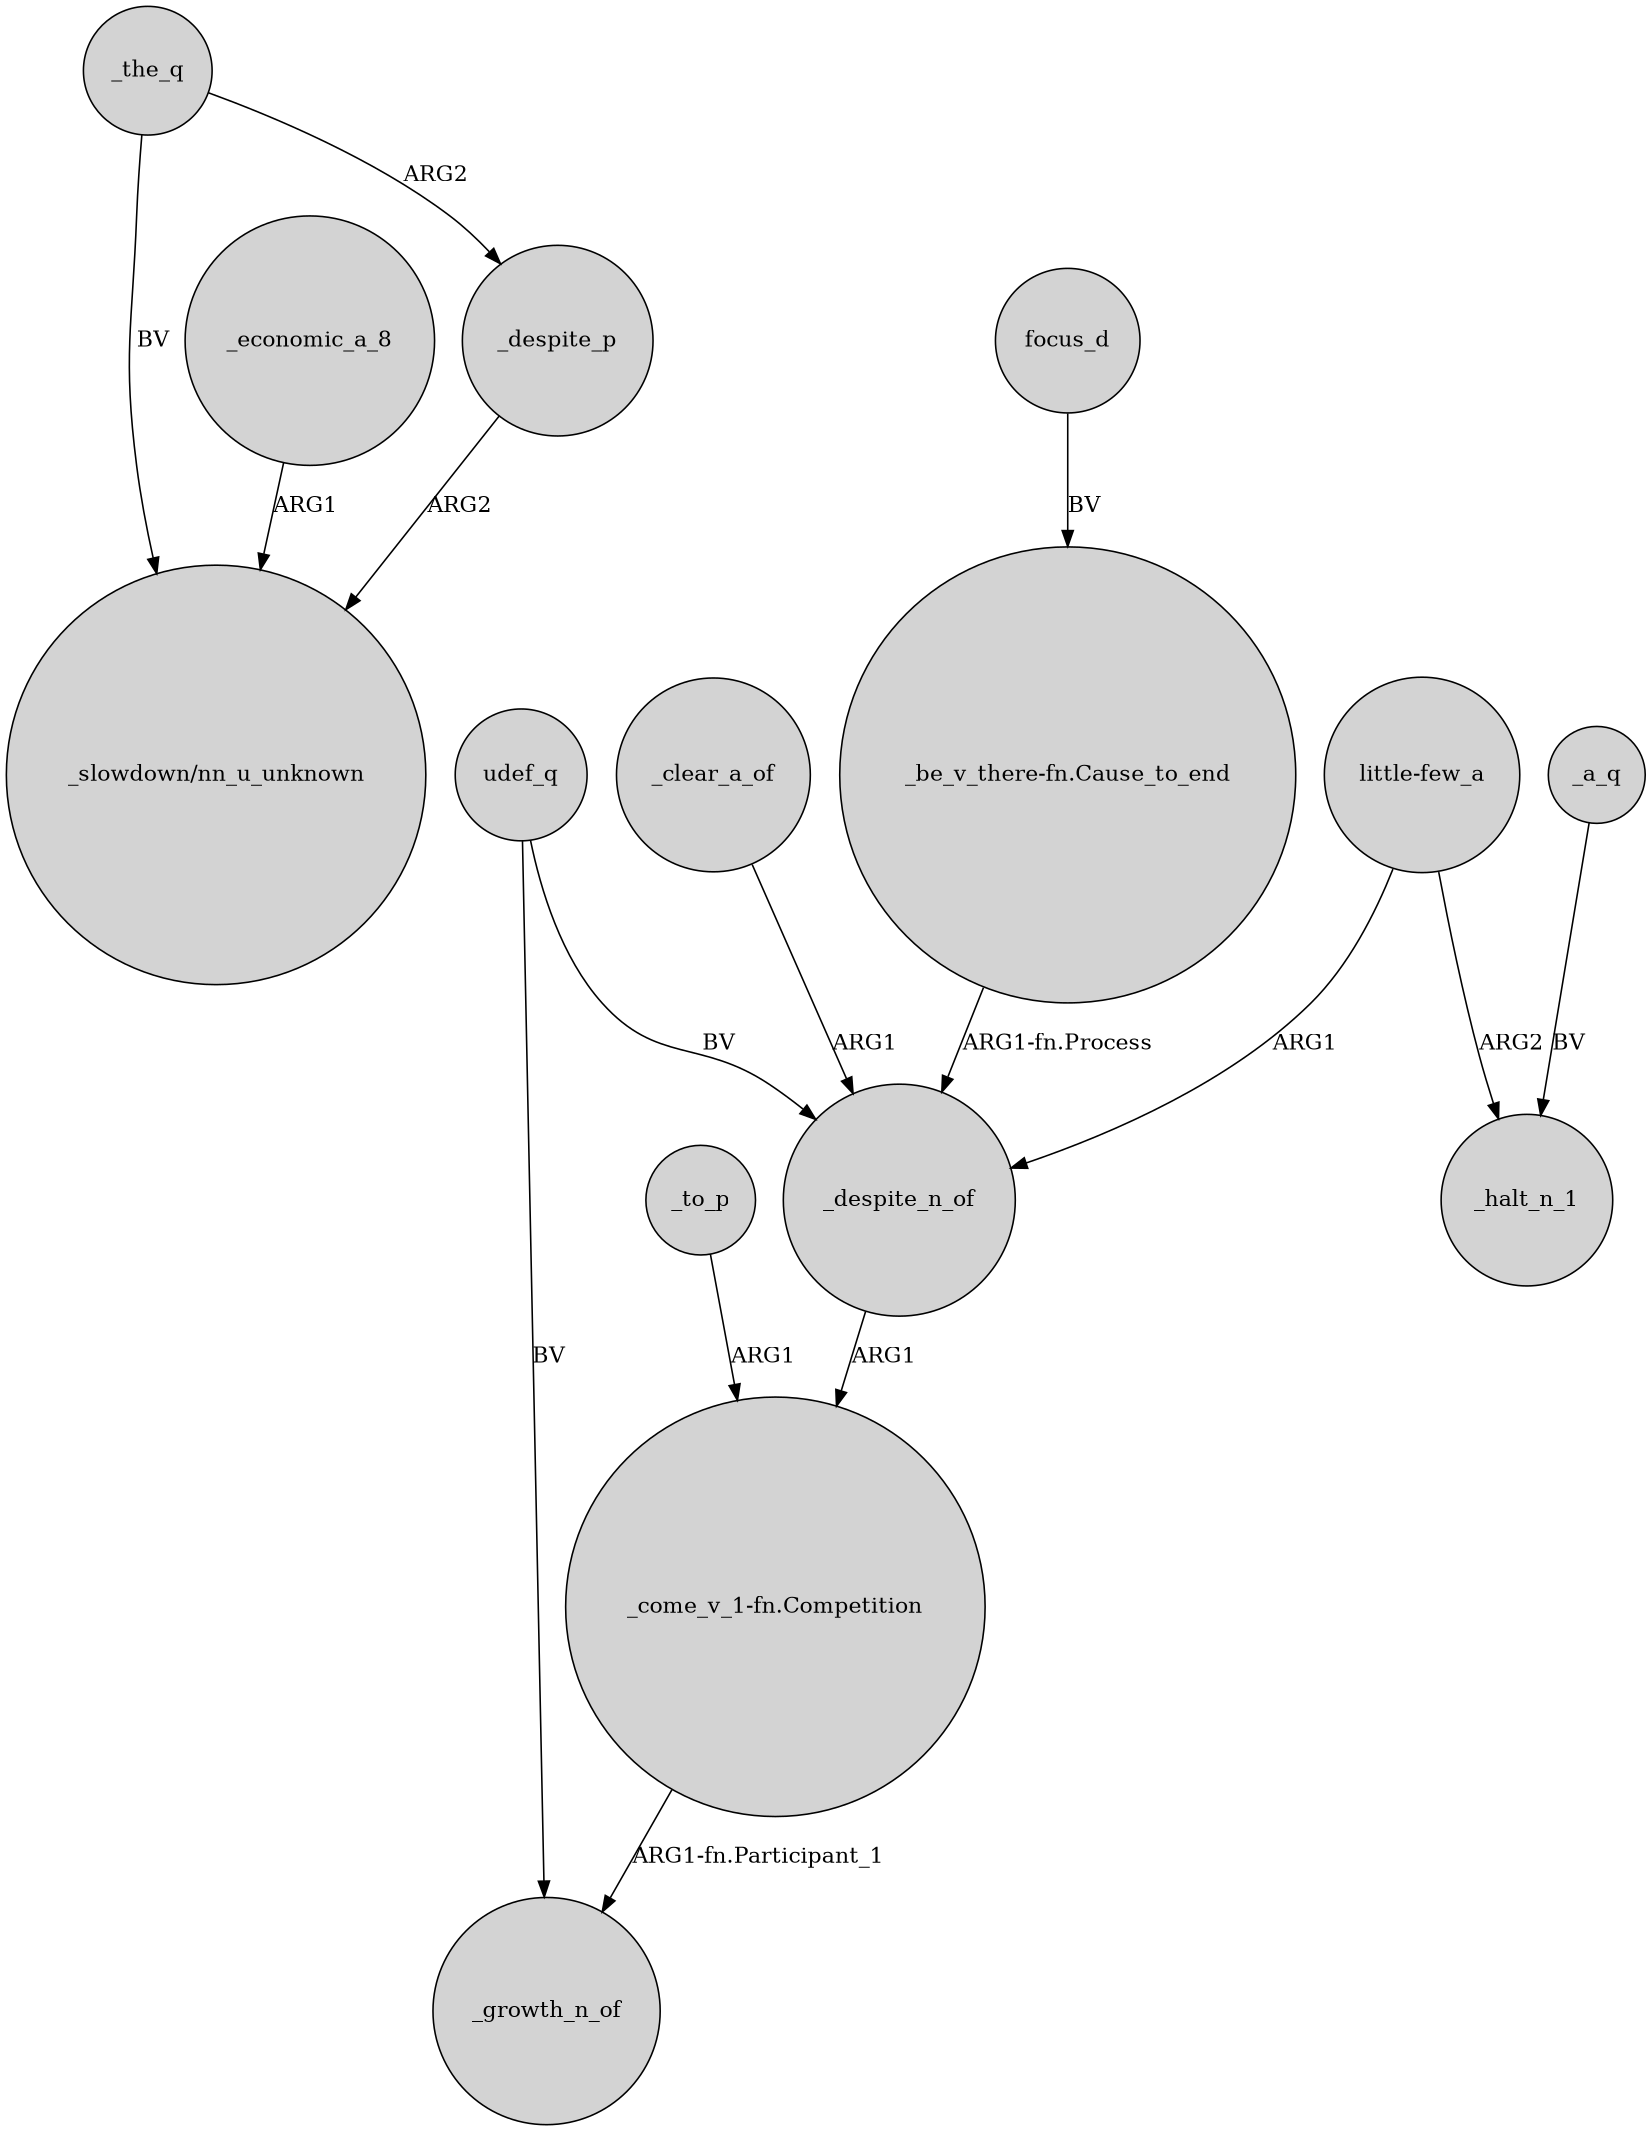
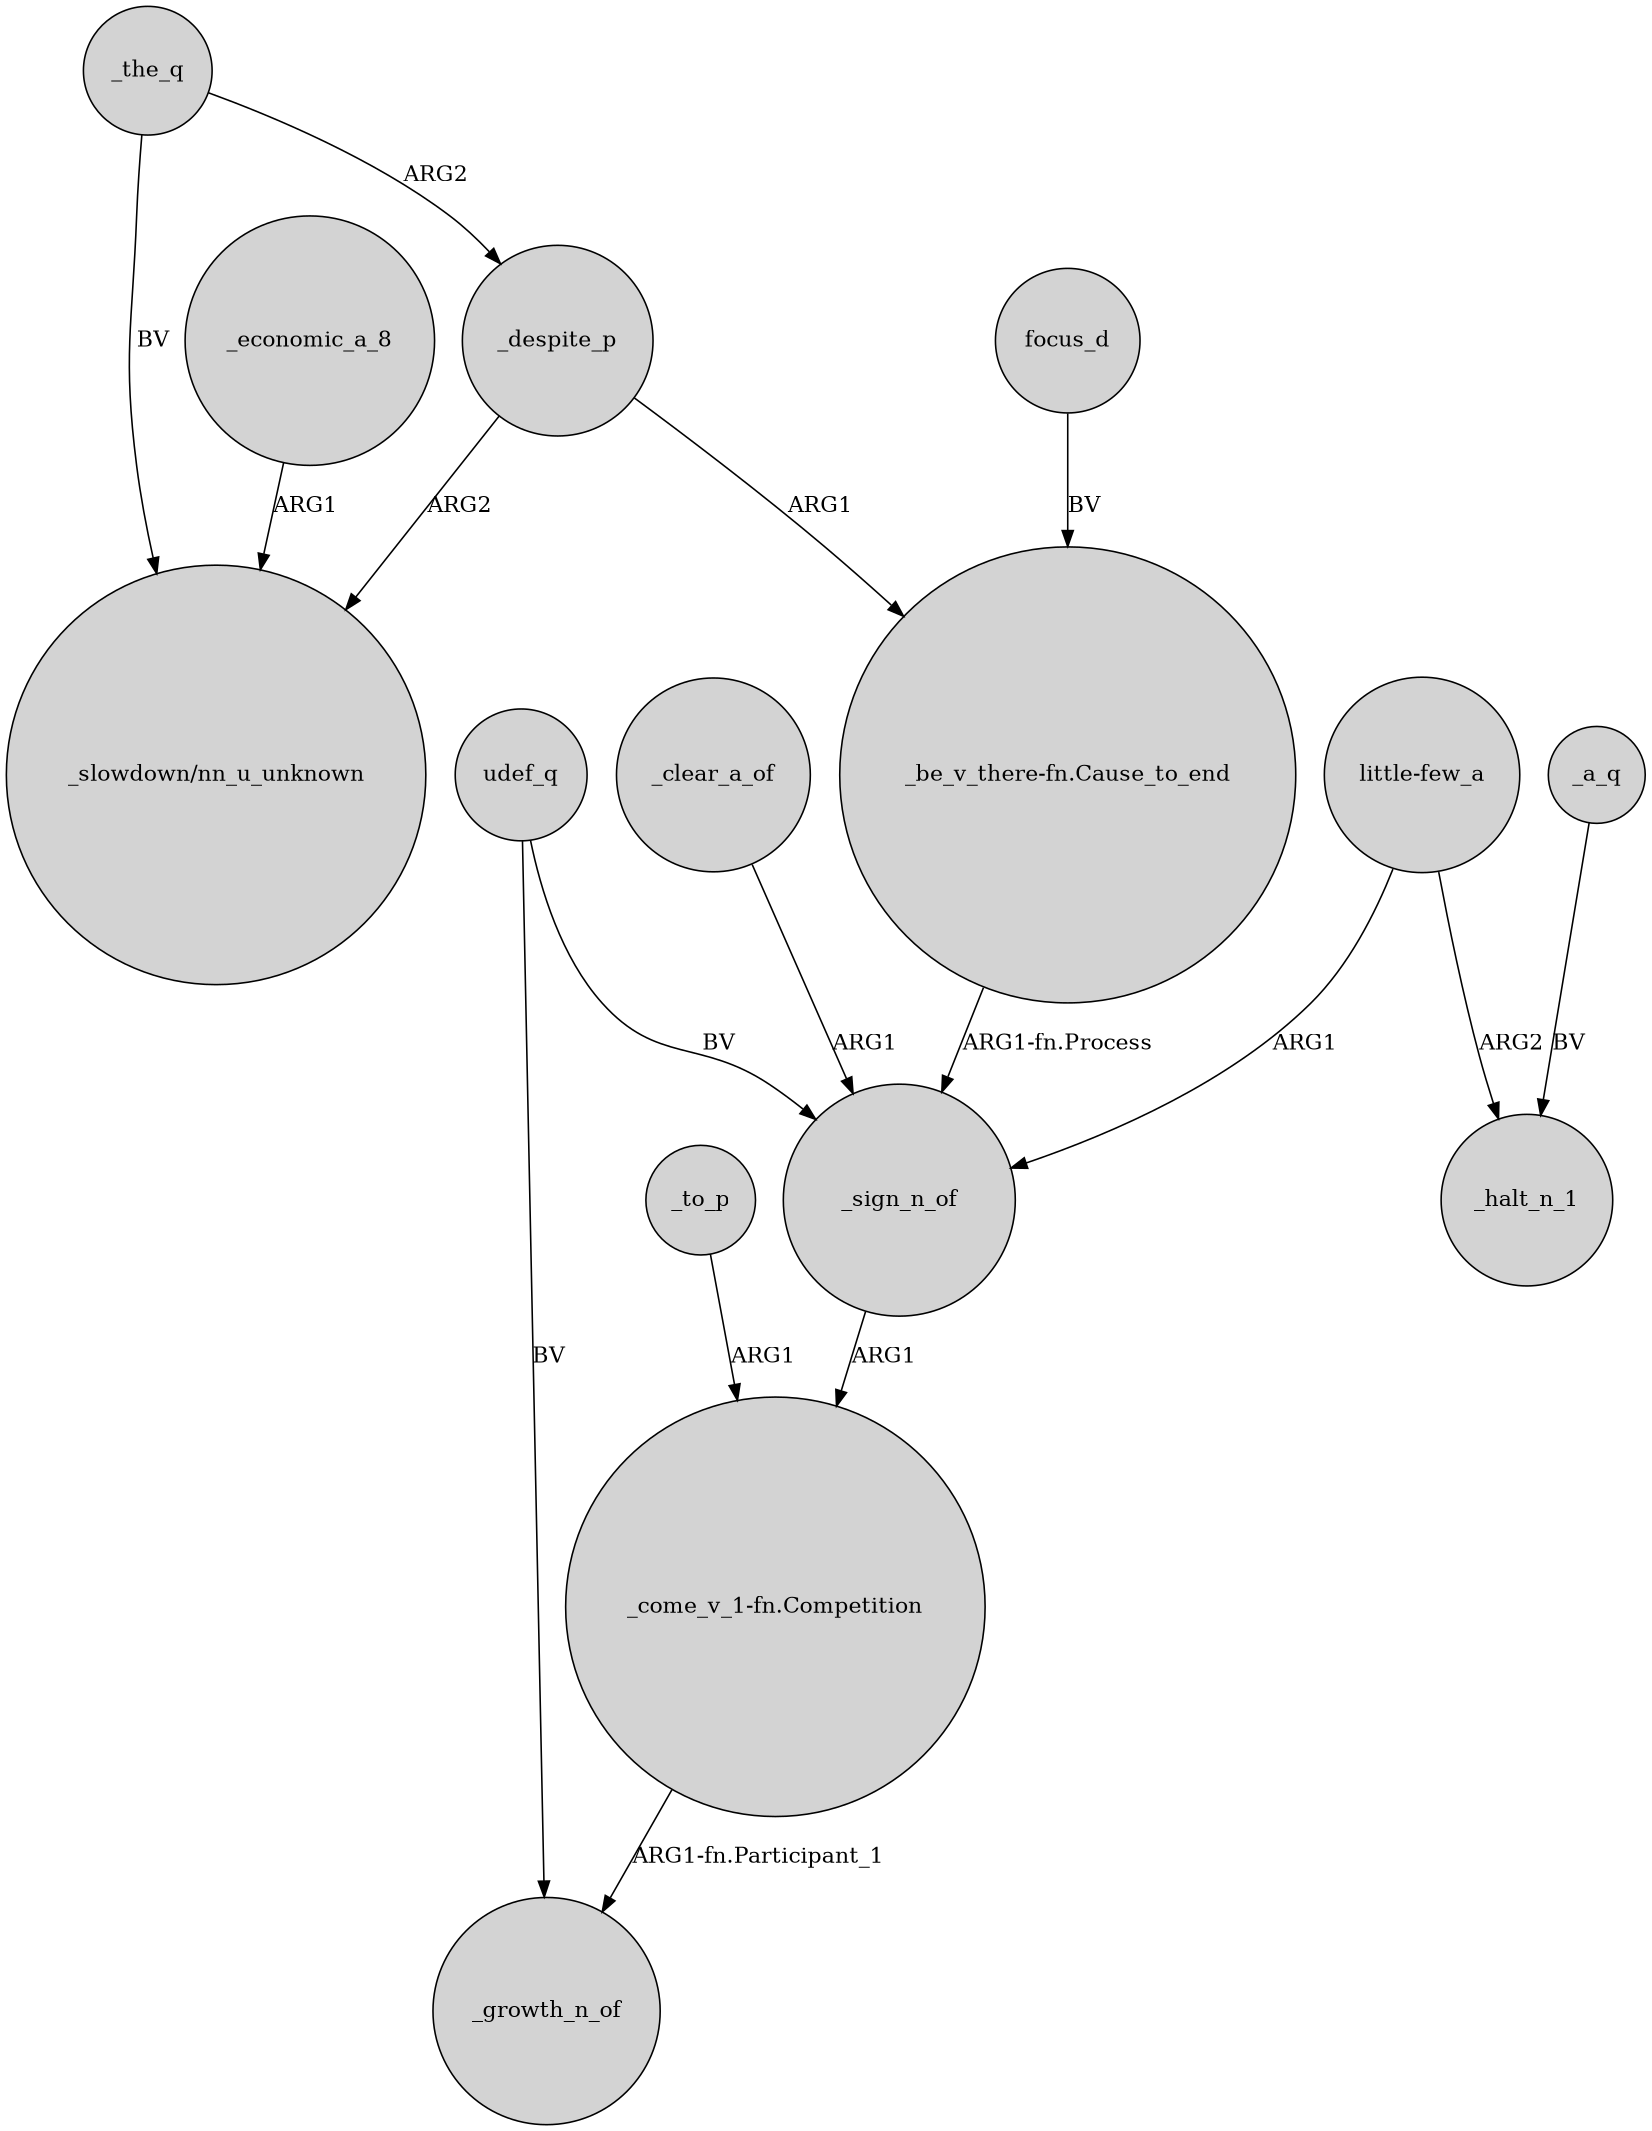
  digraph {
    node [shape=circle style=filled]
    n1 [label=_economic_a_8]
    "_slowdown/nn_u_unknown"
    _a_q
    _halt_n_1
    _to_p
    "_come_v_1-fn.Competition"
    _growth_n_of
    focus_d
    "_be_v_there-fn.Cause_to_end"
-   _sign_n_of [label=_despite_n_of]
+   _sign_n_of
    _despite_p
    _the_q
    _clear_a_of
    "little-few_a"
    udef_q
    n1 -> "_slowdown/nn_u_unknown" [label=ARG1]
    _a_q -> _halt_n_1 [label=BV]
    _to_p -> "_come_v_1-fn.Competition" [label=ARG1]
    "_come_v_1-fn.Competition" -> _growth_n_of [label="ARG1-fn.Participant_1"]
    focus_d -> "_be_v_there-fn.Cause_to_end" [label=BV]
    "_be_v_there-fn.Cause_to_end" -> _sign_n_of [label="ARG1-fn.Process"]
    _sign_n_of -> "_come_v_1-fn.Competition" [label=ARG1]
    _despite_p -> "_slowdown/nn_u_unknown" [label=ARG2]
+   _despite_p -> "_be_v_there-fn.Cause_to_end" [label=ARG1]
    _the_q -> "_slowdown/nn_u_unknown" [label=BV]
    _the_q -> _despite_p [label=ARG2]
    _clear_a_of -> _sign_n_of [label=ARG1]
    "little-few_a" -> _halt_n_1 [label=ARG2]
    "little-few_a" -> _sign_n_of [label=ARG1]
    udef_q -> _growth_n_of [label=BV]
    udef_q -> _sign_n_of [label=BV]
  }
